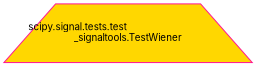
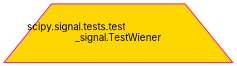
  digraph {
    rankdir=LR
    fontname=Inter
-   n1 [color=deeppink fillcolor=gold fontname=Inter fontsize=10 height=0.2 label="scipy.signal.tests.test\l_signaltools.TestWiener" shape=trapezium style=filled width=0.4]
+   n1 [color=deeppink fillcolor=gold fontname=Inter fontsize=10 height=0.2 label="scipy.signal.tests.test\l_signal.TestWiener" shape=trapezium style=filled width=0.4]
  }
